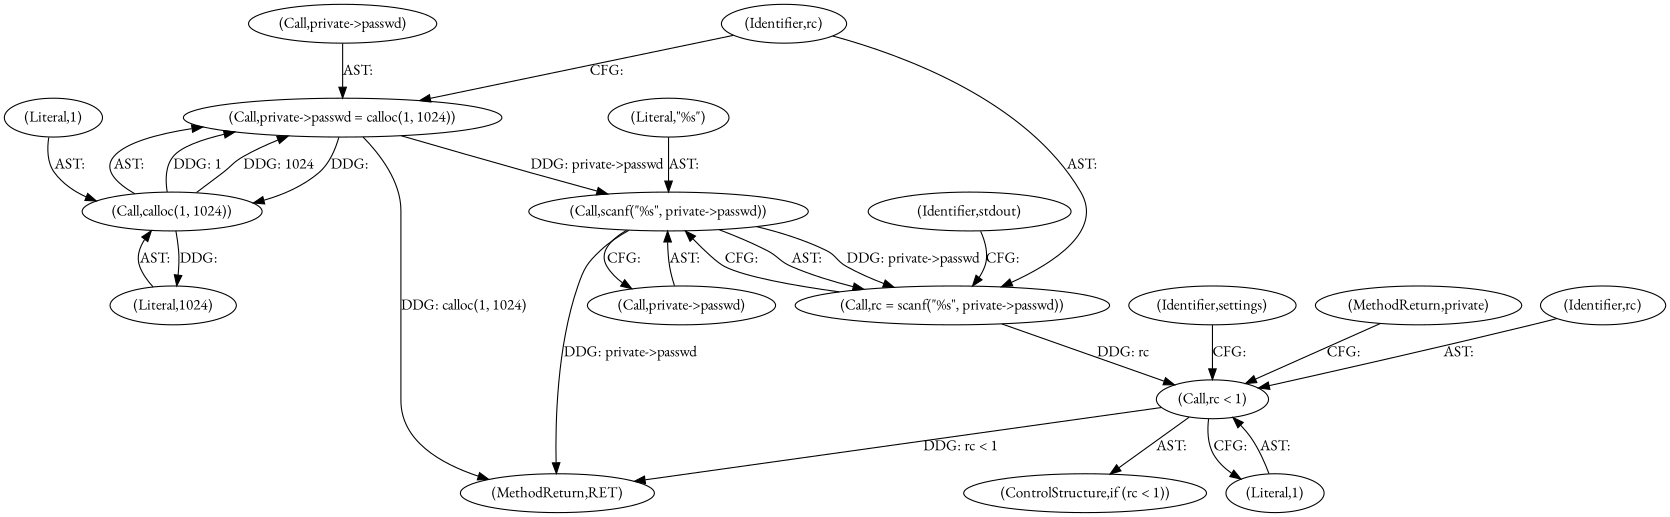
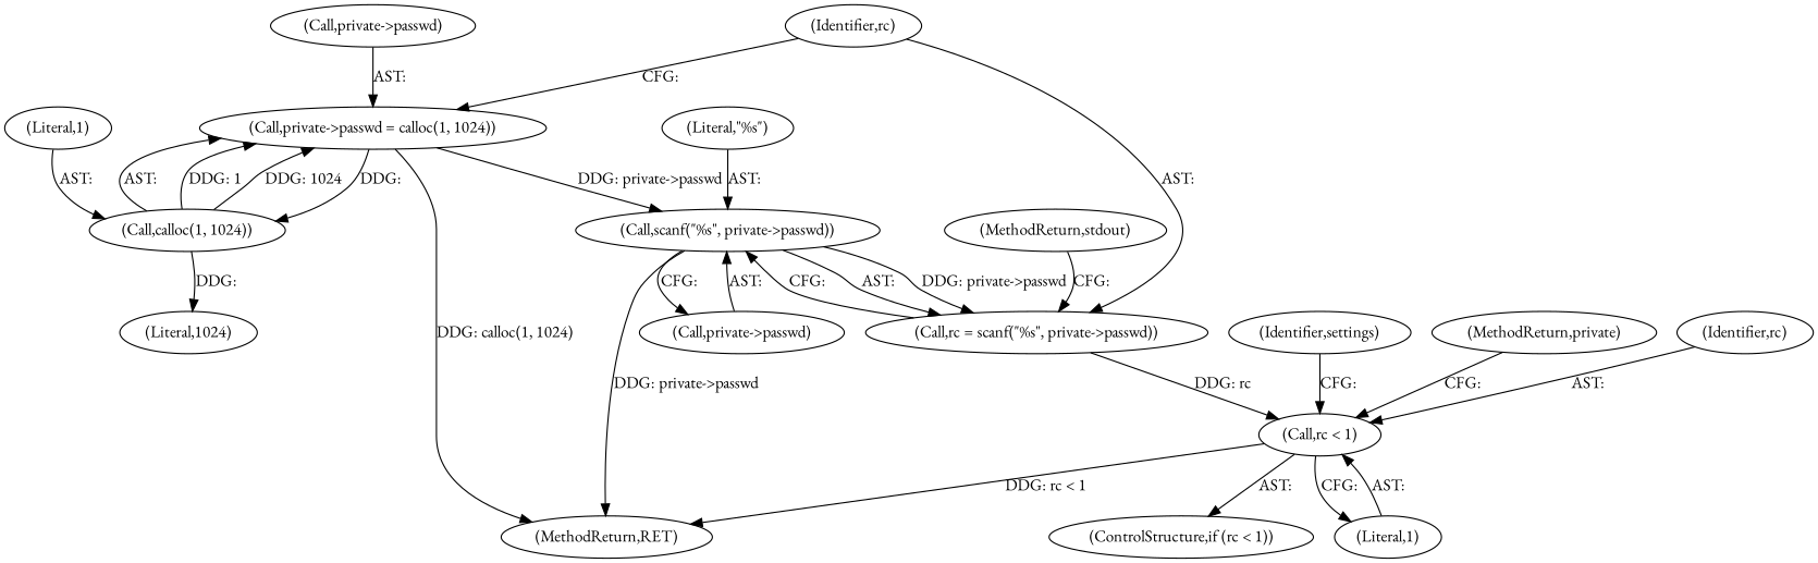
  digraph {
    fontname="EB Garamond"
    node [fontname="EB Garamond"]
    edge [fontname="EB Garamond"]
    n1 [label="(Call,private->passwd = calloc(1, 1024))"]
    n2 [label="(Call,calloc(1, 1024))"]
    n3 [label="(Call,scanf(\"%s\", private->passwd))"]
    n4 [label="(MethodReturn,RET)"]
    n5 [label="(Literal,1024)"]
    n6 [label="(Call,rc = scanf(\"%s\", private->passwd))"]
    n7 [label="(Call,private->passwd)"]
    n8 [label="(Call,rc < 1)"]
    n9 [label="(Literal,1)"]
    n10 [label="(ControlStructure,if (rc < 1))"]
    n11 [label="(Literal,\"%s\")"]
    n12 [label="(Identifier,settings)"]
    n13 [label="(Identifier,rc)"]
    n14 [label="(MethodReturn,private)"]
    n15 [label="(Call,private->passwd)"]
    n16 [label="(Identifier,rc)"]
    n17 [label="(Literal,1)"]
-   n18 [label="(Identifier,stdout)"]
+   n18 [label="(MethodReturn,stdout)"]
    n1 -> n2 [label="DDG: "]
    n1 -> n3 [label="DDG: private->passwd"]
    n1 -> n4 [label="DDG: calloc(1, 1024)"]
    n2 -> n1 [label="AST: "]
    n2 -> n1 [label="DDG: 1"]
    n2 -> n1 [label="DDG: 1024"]
    n2 -> n5 [label="DDG: "]
    n3 -> n4 [label="DDG: private->passwd"]
    n3 -> n6 [label="AST: "]
    n3 -> n6 [label="DDG: private->passwd"]
    n3 -> n7 [label="CFG: "]
-   n5 -> n2 [label="AST: "]
    n6 -> n3 [label="CFG: "]
    n6 -> n8 [label="DDG: rc"]
    n7 -> n3 [label="AST: "]
    n8 -> n4 [label="DDG: rc < 1"]
    n8 -> n9 [label="CFG: "]
    n8 -> n10 [label="AST: "]
    n9 -> n8 [label="AST: "]
    n11 -> n3 [label="AST: "]
    n12 -> n8 [label="CFG: "]
    n13 -> n1 [label="CFG: "]
    n13 -> n6 [label="AST: "]
    n14 -> n8 [label="CFG: "]
    n15 -> n1 [label="AST: "]
    n16 -> n8 [label="AST: "]
    n17 -> n2 [label="AST: "]
    n18 -> n6 [label="CFG: "]
  }
